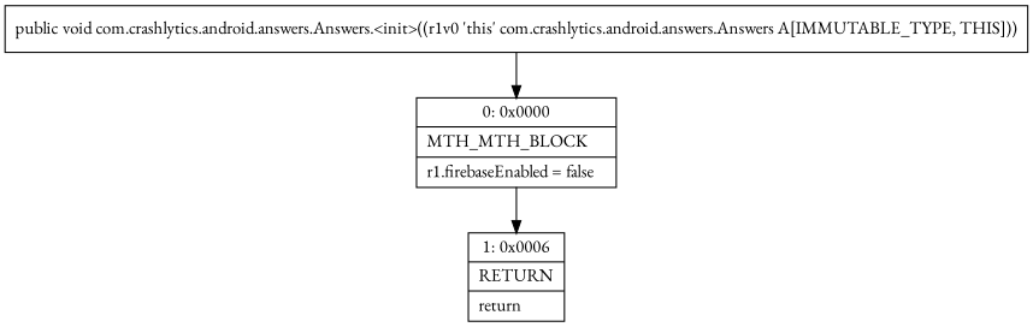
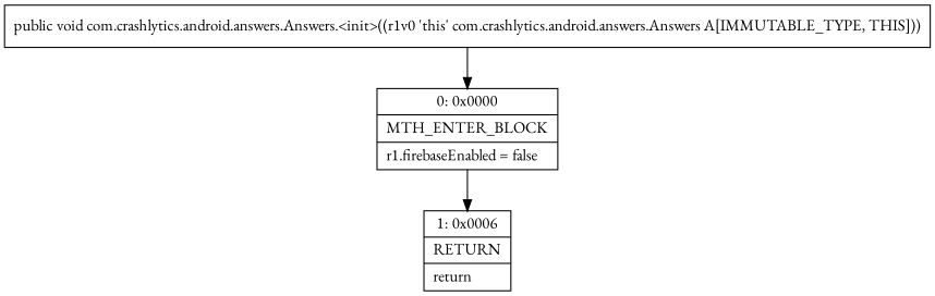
  digraph {
    fontname="EB Garamond"
    node [shape=record fontname="EB Garamond"]
    edge [fontname="EB Garamond"]
-   n1 [label="{0\:\ 0x0000|MTH_MTH_BLOCK\l|r1.firebaseEnabled = false\l}"]
+   n1 [label="{0\:\ 0x0000|MTH_ENTER_BLOCK\l|r1.firebaseEnabled = false\l}"]
    n2 [label="{1\:\ 0x0006|RETURN\l|return\l}"]
    n3 [label="{public void com.crashlytics.android.answers.Answers.\<init\>((r1v0 'this' com.crashlytics.android.answers.Answers A[IMMUTABLE_TYPE, THIS])) }"]
    n1 -> n2
    n3 -> n1
  }
